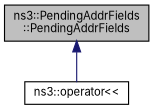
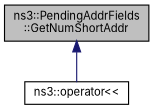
  digraph {
    rankdir=TB
    fontname=Inter
    node [color=black fontname=Inter fontsize=10 shape=record style=filled]
-   n1 [fillcolor=grey75 fontcolor=black height=0.2 label="ns3::PendingAddrFields\l::PendingAddrFields" width=0.4]
+   n1 [fillcolor=grey75 fontcolor=black height=0.2 label="ns3::PendingAddrFields\l::GetNumShortAddr" width=0.4]
    n2 [fillcolor=white height=0.2 label="ns3::operator\<\<" width=0.4]
    n1 -> n2 [color=midnightblue dir=back fontname=Inter fontsize=10 labelfontname=Helvetica labelfontsize=10 style=solid]
  }
